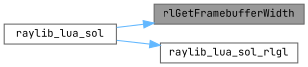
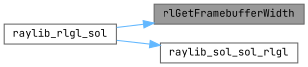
  digraph {
    fontname="JetBrains Mono"
    rankdir=RL
    node [color=grey40 fillcolor=white fontname="JetBrains Mono" fontsize=10 shape=box style=filled]
    edge [color=steelblue1 dir=back fontname="JetBrains Mono" fontsize=10 labelfontname=Helvetica labelfontsize=10 style=solid]
    n1 [color=gray40 fillcolor=grey60 fontcolor=black height=0.2 label=rlGetFramebufferWidth width=0.4]
-   n2 [height=0.2 label=raylib_lua_sol width=0.4]
-   n3 [height=0.2 label=raylib_lua_sol_rlgl width=0.4]
+   n2 [height=0.2 label=raylib_rlgl_sol width=0.4]
+   n3 [height=0.2 label=raylib_sol_sol_rlgl width=0.4]
    n1 -> n2
    n3 -> n2
  }
